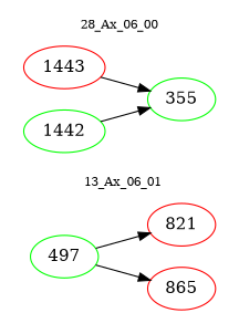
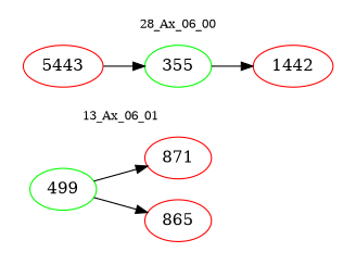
  digraph {
    rankdir=LR
    node [color=red]
    edge [color=black]
    n1 [label=865]
-   n2 [color=green label=497]
-   n3 [label=821]
-   n4 [label=1443]
+   n2 [color=green label=499]
+   n3 [label=871]
+   n4 [label=5443]
    n5 [color=green label=355]
-   n6 [color=green label=1442]
+   n6 [label=1442]
    subgraph cluster_1 {
      color=white
      fontsize=10
      label="13_Ax_06_01"
      n1
      n2
      n3
    }
    subgraph cluster_2 {
      color=white
      fontsize=10
      label="28_Ax_06_00"
      n4
      n5
      n6
    }
    n2 -> n1
    n2 -> n3
    n4 -> n5
-   n6 -> n5
+   n5 -> n6
  }
